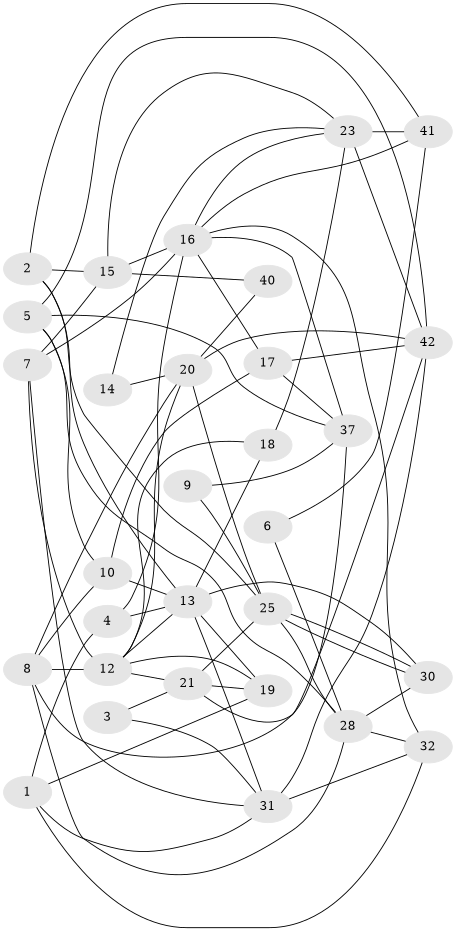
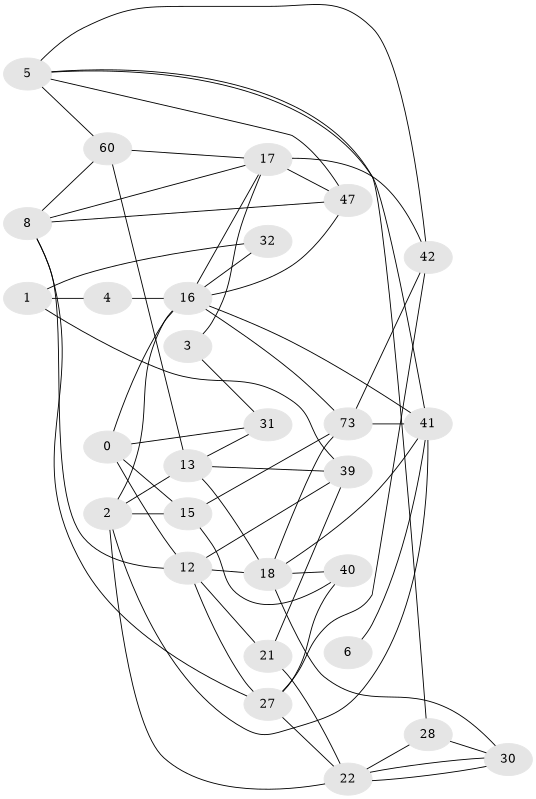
  graph {
    rankdir=LR
    node [color=gray90 style=filled]
    1 [super="+27"]
    4 [super="+22"]
    31 [super="+38"]
    32
-   39 [super="+40" label=19]
+   39 [super="+40"]
    13 [super="+43"]
    16 [super="+47"]
    42 [super="+46"]
    18
    2
    15 [super="+49"]
-   25 [super="+36"]
+   25 [super="+36" label=22]
    41 [super="+51"]
-   23 [super="+35"]
+   23 [super="+35" label=73]
    n15 [label=40 super="+48"]
    28 [super="+34"]
    30
    17 [super="+26"]
-   37 [super="+50"]
+   37 [super="+50" label=47]
    3
    5 [super="+11"]
-   10
+   10 [label=60]
    6
-   7 [super="+24"]
+   7 [super="+24" label=0]
    12 [super="+19"]
-   20 [super="+29"]
+   20 [super="+29" label=27]
    21 [super="+33"]
    8 [super="+45"]
-   9
-   14
    1 -- 4 [weight=2]
-   1 -- 31
    1 -- 32
    1 -- 39
-   4 -- 13
    4 -- 16
-   31 -- 32
-   31 -- 42
    13 -- 31 [weight=2]
    13 -- 39 [weight=2]
    13 -- 18
    16 -- 32
    16 -- 41
    16 -- 23
    16 -- 17
    16 -- 37
+   18 -- 41
    18 -- 23
-   13 -- 30
+   18 -- n15
+   18 -- 30
    2 -- 13
    2 -- 15
    2 -- 25
    2 -- 41
-   15 -- 16
+   2 -- 16
    15 -- 23
    15 -- n15
    25 -- 28 [weight=2]
    25 -- 30
    25 -- 30
    23 -- 42
    23 -- 41 [weight=2]
-   28 -- 32
    28 -- 30
    17 -- 42
    17 -- 37
    3 -- 31
-   3 -- 21
+   3 -- 17
    5 -- 42
+   5 -- 41
    5 -- 28
    5 -- 37
    5 -- 10
    10 -- 13
    10 -- 17
    6 -- 41
-   6 -- 28
    7 -- 31
    7 -- 16 [weight=2]
    7 -- 15 [weight=2]
    7 -- 12
    12 -- 39
-   12 -- 13
    12 -- 18
    12 -- 20
    12 -- 21
    20 -- 42
    20 -- 25
    20 -- n15
    21 -- 39
-   21 -- 42
    21 -- 25 [weight=2]
-   8 -- 28
+   8 -- 17
    8 -- 37
    8 -- 10
    8 -- 12
    8 -- 20
-   9 -- 25
-   9 -- 37 [weight=2]
-   14 -- 23
-   14 -- 20
  }
